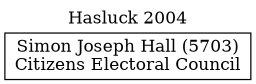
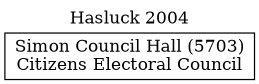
  digraph {
    label="Hasluck 2004"
    labelloc=t
    mclimit=10
-   n1 [label="Simon Joseph Hall (5703)\nCitizens Electoral Council" shape=box]
+   n1 [label="Simon Council Hall (5703)\nCitizens Electoral Council" shape=box]
  }
